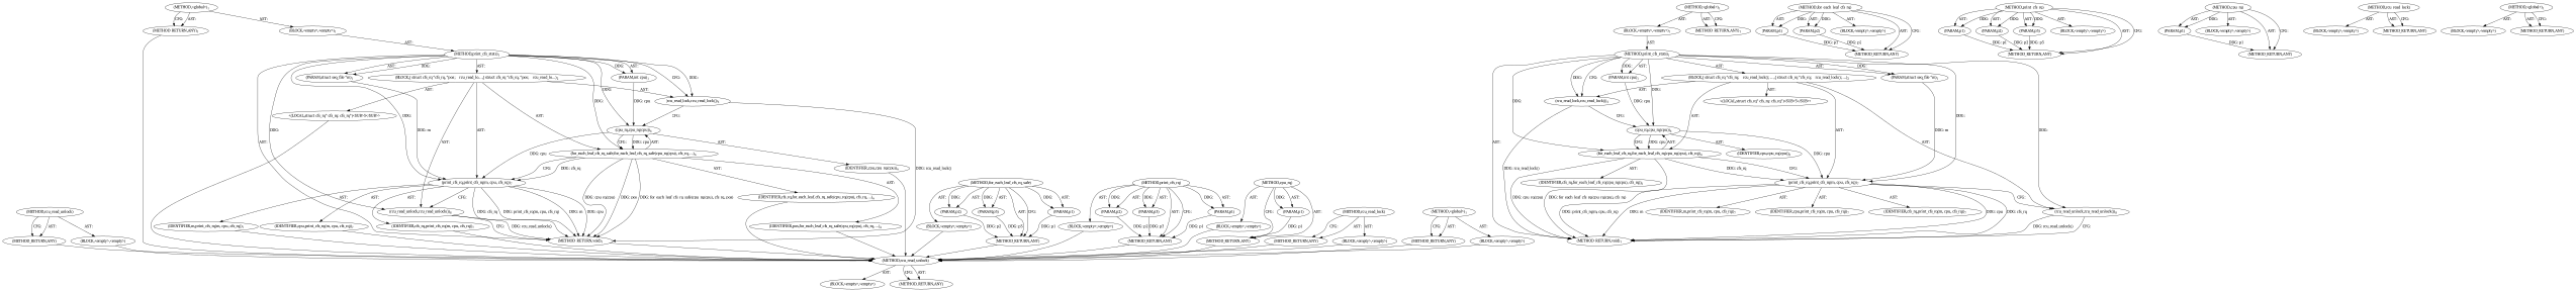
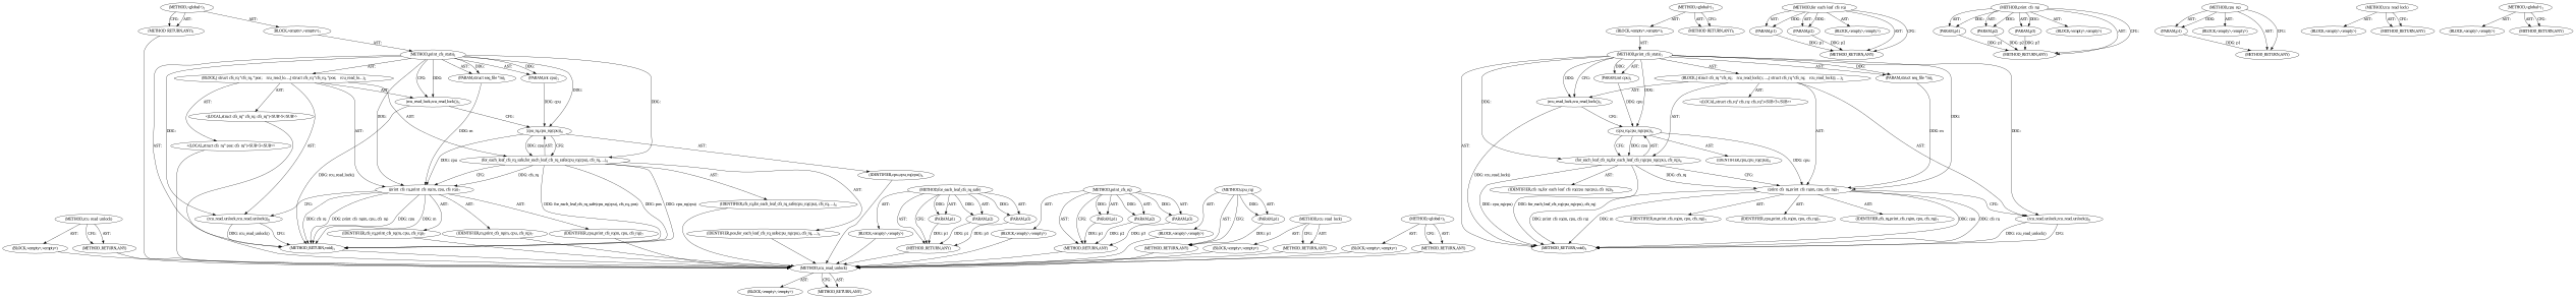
  digraph {
    fontname="PT Serif"
    node [fontname="PT Serif"]
    edge [fontname="PT Serif"]
    n1 [label=<(METHOD,rcu_read_unlock)>]
    n2 [label=<(BLOCK,&lt;empty&gt;,&lt;empty&gt;)>]
    n3 [label=<(METHOD_RETURN,ANY)>]
    n4 [label=<(METHOD,rcu_read_unlock)>]
    n5 [label=<(METHOD,&lt;global&gt;)<SUB>1</SUB>>]
    n6 [label=<(BLOCK,&lt;empty&gt;,&lt;empty&gt;)<SUB>1</SUB>>]
    n7 [label=<(METHOD_RETURN,ANY)<SUB>1</SUB>>]
    n8 [label=<(METHOD,print_cfs_stats)<SUB>1</SUB>>]
    n9 [label=<(PARAM,struct seq_file *m)<SUB>1</SUB>>]
    n10 [label=<(PARAM,int cpu)<SUB>1</SUB>>]
    n11 [label=<(BLOCK,{ 	struct cfs_rq *cfs_rq, *pos;    	rcu_read_lo...,{ 	struct cfs_rq *cfs_rq, *pos;    	rcu_read_lo...)<SUB>2</SUB>>]
    n12 [label=<(rcu_read_lock,rcu_read_lock())<SUB>5</SUB>>]
    n13 [label=<(for_each_leaf_cfs_rq_safe,for_each_leaf_cfs_rq_safe(cpu_rq(cpu), cfs_rq, ...)<SUB>6</SUB>>]
    n14 [label=<(cpu_rq,cpu_rq(cpu))<SUB>6</SUB>>]
    n15 [label=<(print_cfs_rq,print_cfs_rq(m, cpu, cfs_rq))<SUB>7</SUB>>]
    n16 [label=<(rcu_read_unlock,rcu_read_unlock())<SUB>8</SUB>>]
    n17 [label=<(METHOD_RETURN,void)<SUB>1</SUB>>]
    n18 [label="<(LOCAL,struct cfs_rq* cfs_rq: cfs_rq*)<SUB>3</SUB>>"]
+   n19 [label="<(LOCAL,struct cfs_rq* pos: cfs_rq*)<SUB>3</SUB>>"]
    n20 [label=<(IDENTIFIER,cfs_rq,for_each_leaf_cfs_rq_safe(cpu_rq(cpu), cfs_rq, ...)<SUB>6</SUB>>]
    n21 [label=<(IDENTIFIER,pos,for_each_leaf_cfs_rq_safe(cpu_rq(cpu), cfs_rq, ...)<SUB>6</SUB>>]
    n22 [label=<(IDENTIFIER,cpu,cpu_rq(cpu))<SUB>6</SUB>>]
    n23 [label=<(IDENTIFIER,m,print_cfs_rq(m, cpu, cfs_rq))<SUB>7</SUB>>]
    n24 [label=<(IDENTIFIER,cpu,print_cfs_rq(m, cpu, cfs_rq))<SUB>7</SUB>>]
    n25 [label=<(IDENTIFIER,cfs_rq,print_cfs_rq(m, cpu, cfs_rq))<SUB>7</SUB>>]
    n26 [label=<(METHOD,for_each_leaf_cfs_rq_safe)>]
    n27 [label=<(PARAM,p1)>]
    n28 [label=<(PARAM,p2)>]
    n29 [label=<(PARAM,p3)>]
    n30 [label=<(BLOCK,&lt;empty&gt;,&lt;empty&gt;)>]
    n31 [label=<(METHOD_RETURN,ANY)>]
    n32 [label=<(METHOD,print_cfs_rq)>]
    n33 [label=<(PARAM,p1)>]
    n34 [label=<(PARAM,p2)>]
    n35 [label=<(PARAM,p3)>]
    n36 [label=<(BLOCK,&lt;empty&gt;,&lt;empty&gt;)>]
    n37 [label=<(METHOD_RETURN,ANY)>]
    n38 [label=<(METHOD,cpu_rq)>]
    n39 [label=<(PARAM,p1)>]
    n40 [label=<(BLOCK,&lt;empty&gt;,&lt;empty&gt;)>]
    n41 [label=<(METHOD_RETURN,ANY)>]
    n42 [label=<(METHOD,rcu_read_lock)>]
    n43 [label=<(BLOCK,&lt;empty&gt;,&lt;empty&gt;)>]
    n44 [label=<(METHOD_RETURN,ANY)>]
    n45 [label=<(METHOD,&lt;global&gt;)<SUB>1</SUB>>]
    n46 [label=<(BLOCK,&lt;empty&gt;,&lt;empty&gt;)>]
    n47 [label=<(METHOD_RETURN,ANY)>]
    n48 [label=<(BLOCK,&lt;empty&gt;,&lt;empty&gt;)>]
    n49 [label=<(METHOD_RETURN,ANY)>]
    n50 [label=<(METHOD,&lt;global&gt;)<SUB>1</SUB>>]
    n51 [label=<(BLOCK,&lt;empty&gt;,&lt;empty&gt;)<SUB>1</SUB>>]
    n52 [label=<(METHOD_RETURN,ANY)<SUB>1</SUB>>]
    n53 [label=<(METHOD,print_cfs_stats)<SUB>1</SUB>>]
    n54 [label=<(PARAM,struct seq_file *m)<SUB>1</SUB>>]
    n55 [label=<(PARAM,int cpu)<SUB>1</SUB>>]
    n56 [label=<(BLOCK,{ 	struct cfs_rq *cfs_rq;    	rcu_read_lock(); ...,{ 	struct cfs_rq *cfs_rq;    	rcu_read_lock(); ...)<SUB>2</SUB>>]
    n57 [label=<(rcu_read_lock,rcu_read_lock())<SUB>5</SUB>>]
    n58 [label=<(for_each_leaf_cfs_rq,for_each_leaf_cfs_rq(cpu_rq(cpu), cfs_rq))<SUB>6</SUB>>]
    n59 [label=<(cpu_rq,cpu_rq(cpu))<SUB>6</SUB>>]
    n60 [label=<(print_cfs_rq,print_cfs_rq(m, cpu, cfs_rq))<SUB>7</SUB>>]
    n61 [label=<(rcu_read_unlock,rcu_read_unlock())<SUB>8</SUB>>]
    n62 [label=<(METHOD_RETURN,void)<SUB>1</SUB>>]
    n63 [label="<(LOCAL,struct cfs_rq* cfs_rq: cfs_rq*)<SUB>3</SUB>>"]
    n64 [label=<(IDENTIFIER,cfs_rq,for_each_leaf_cfs_rq(cpu_rq(cpu), cfs_rq))<SUB>6</SUB>>]
    n65 [label=<(IDENTIFIER,cpu,cpu_rq(cpu))<SUB>6</SUB>>]
    n66 [label=<(IDENTIFIER,m,print_cfs_rq(m, cpu, cfs_rq))<SUB>7</SUB>>]
    n67 [label=<(IDENTIFIER,cpu,print_cfs_rq(m, cpu, cfs_rq))<SUB>7</SUB>>]
    n68 [label=<(IDENTIFIER,cfs_rq,print_cfs_rq(m, cpu, cfs_rq))<SUB>7</SUB>>]
    n69 [label=<(METHOD,for_each_leaf_cfs_rq)>]
    n70 [label=<(PARAM,p1)>]
    n71 [label=<(PARAM,p2)>]
    n72 [label=<(BLOCK,&lt;empty&gt;,&lt;empty&gt;)>]
    n73 [label=<(METHOD_RETURN,ANY)>]
    n74 [label=<(METHOD,print_cfs_rq)>]
    n75 [label=<(PARAM,p1)>]
    n76 [label=<(PARAM,p2)>]
    n77 [label=<(PARAM,p3)>]
    n78 [label=<(BLOCK,&lt;empty&gt;,&lt;empty&gt;)>]
    n79 [label=<(METHOD_RETURN,ANY)>]
    n80 [label=<(METHOD,cpu_rq)>]
    n81 [label=<(PARAM,p1)>]
    n82 [label=<(BLOCK,&lt;empty&gt;,&lt;empty&gt;)>]
    n83 [label=<(METHOD_RETURN,ANY)>]
    n84 [label=<(METHOD,rcu_read_lock)>]
    n85 [label=<(BLOCK,&lt;empty&gt;,&lt;empty&gt;)>]
    n86 [label=<(METHOD_RETURN,ANY)>]
    n87 [label=<(METHOD,&lt;global&gt;)<SUB>1</SUB>>]
    n88 [label=<(BLOCK,&lt;empty&gt;,&lt;empty&gt;)>]
    n89 [label=<(METHOD_RETURN,ANY)>]
    n1 -> n2 [label="AST: "]
    n1 -> n3 [label="AST: "]
    n1 -> n3 [label="CFG: "]
    n2 -> n4
    n3 -> n4
    n4 -> n48 [label="AST: "]
    n4 -> n49 [label="AST: "]
    n4 -> n49 [label="CFG: "]
    n5 -> n6 [label="AST: "]
    n5 -> n7 [label="AST: "]
    n5 -> n7 [label="CFG: "]
    n6 -> n8 [label="AST: "]
    n7 -> n4
    n8 -> n9 [label="AST: "]
    n8 -> n9 [label="DDG: "]
    n8 -> n10 [label="AST: "]
    n8 -> n10 [label="DDG: "]
    n8 -> n11 [label="AST: "]
    n8 -> n12 [label="CFG: "]
    n8 -> n12 [label="DDG: "]
    n8 -> n13 [label="DDG: "]
    n8 -> n14 [label="DDG: "]
    n8 -> n15 [label="DDG: "]
    n8 -> n16 [label="DDG: "]
    n8 -> n17 [label="AST: "]
    n9 -> n15 [label="DDG: m"]
    n10 -> n14 [label="DDG: cpu"]
    n11 -> n12 [label="AST: "]
    n11 -> n13 [label="AST: "]
    n11 -> n15 [label="AST: "]
    n11 -> n16 [label="AST: "]
    n11 -> n18 [label="AST: "]
+   n11 -> n19 [label="AST: "]
    n12 -> n14 [label="CFG: "]
    n12 -> n17 [label="DDG: rcu_read_lock()"]
    n13 -> n14 [label="AST: "]
    n13 -> n15 [label="CFG: "]
    n13 -> n15 [label="DDG: cfs_rq"]
    n13 -> n17 [label="DDG: cpu_rq(cpu)"]
    n13 -> n17 [label="DDG: pos"]
    n13 -> n17 [label="DDG: for_each_leaf_cfs_rq_safe(cpu_rq(cpu), cfs_rq, pos)"]
    n13 -> n20 [label="AST: "]
    n13 -> n21 [label="AST: "]
    n14 -> n13 [label="CFG: "]
    n14 -> n13 [label="DDG: cpu"]
    n14 -> n15 [label="DDG: cpu"]
    n14 -> n22 [label="AST: "]
    n15 -> n16 [label="CFG: "]
    n15 -> n17 [label="DDG: m"]
    n15 -> n17 [label="DDG: cpu"]
    n15 -> n17 [label="DDG: cfs_rq"]
    n15 -> n17 [label="DDG: print_cfs_rq(m, cpu, cfs_rq)"]
    n15 -> n23 [label="AST: "]
    n15 -> n24 [label="AST: "]
    n15 -> n25 [label="AST: "]
    n16 -> n17 [label="CFG: "]
    n16 -> n17 [label="DDG: rcu_read_unlock()"]
    n17 -> n4
    n18 -> n4
+   n19 -> n4
    n20 -> n4
    n21 -> n4
    n22 -> n4
    n23 -> n4
    n24 -> n4
    n25 -> n4
    n26 -> n27 [label="AST: "]
    n26 -> n27 [label="DDG: "]
    n26 -> n28 [label="AST: "]
    n26 -> n28 [label="DDG: "]
    n26 -> n29 [label="AST: "]
    n26 -> n29 [label="DDG: "]
    n26 -> n30 [label="AST: "]
    n26 -> n31 [label="AST: "]
    n26 -> n31 [label="CFG: "]
    n27 -> n31 [label="DDG: p1"]
    n28 -> n31 [label="DDG: p2"]
    n29 -> n31 [label="DDG: p3"]
    n30 -> n4
    n31 -> n4
    n32 -> n33 [label="AST: "]
    n32 -> n33 [label="DDG: "]
    n32 -> n34 [label="AST: "]
    n32 -> n34 [label="DDG: "]
    n32 -> n35 [label="AST: "]
    n32 -> n35 [label="DDG: "]
    n32 -> n36 [label="AST: "]
    n32 -> n37 [label="AST: "]
    n32 -> n37 [label="CFG: "]
    n33 -> n37 [label="DDG: p1"]
    n34 -> n37 [label="DDG: p2"]
    n35 -> n37 [label="DDG: p3"]
    n36 -> n4
    n37 -> n4
    n38 -> n39 [label="AST: "]
    n38 -> n39 [label="DDG: "]
    n38 -> n40 [label="AST: "]
    n38 -> n41 [label="AST: "]
    n38 -> n41 [label="CFG: "]
    n39 -> n41 [label="DDG: p1"]
    n40 -> n4
    n41 -> n4
    n42 -> n43 [label="AST: "]
    n42 -> n44 [label="AST: "]
    n42 -> n44 [label="CFG: "]
    n43 -> n4
    n44 -> n4
    n45 -> n46 [label="AST: "]
    n45 -> n47 [label="AST: "]
    n45 -> n47 [label="CFG: "]
    n46 -> n4
    n47 -> n4
    n50 -> n51 [label="AST: "]
    n50 -> n52 [label="AST: "]
    n50 -> n52 [label="CFG: "]
    n51 -> n53 [label="AST: "]
    n53 -> n54 [label="AST: "]
    n53 -> n54 [label="DDG: "]
    n53 -> n55 [label="AST: "]
    n53 -> n55 [label="DDG: "]
    n53 -> n56 [label="AST: "]
    n53 -> n57 [label="CFG: "]
    n53 -> n57 [label="DDG: "]
    n53 -> n58 [label="DDG: "]
    n53 -> n59 [label="DDG: "]
    n53 -> n60 [label="DDG: "]
    n53 -> n61 [label="DDG: "]
    n53 -> n62 [label="AST: "]
    n54 -> n60 [label="DDG: m"]
    n55 -> n59 [label="DDG: cpu"]
    n56 -> n57 [label="AST: "]
    n56 -> n58 [label="AST: "]
    n56 -> n60 [label="AST: "]
    n56 -> n61 [label="AST: "]
    n56 -> n63 [label="AST: "]
    n57 -> n59 [label="CFG: "]
    n57 -> n62 [label="DDG: rcu_read_lock()"]
    n58 -> n59 [label="AST: "]
    n58 -> n60 [label="CFG: "]
    n58 -> n60 [label="DDG: cfs_rq"]
    n58 -> n62 [label="DDG: cpu_rq(cpu)"]
    n58 -> n62 [label="DDG: for_each_leaf_cfs_rq(cpu_rq(cpu), cfs_rq)"]
    n58 -> n64 [label="AST: "]
    n59 -> n58 [label="CFG: "]
    n59 -> n58 [label="DDG: cpu"]
    n59 -> n60 [label="DDG: cpu"]
    n59 -> n65 [label="AST: "]
    n60 -> n61 [label="CFG: "]
    n60 -> n62 [label="DDG: m"]
    n60 -> n62 [label="DDG: cpu"]
    n60 -> n62 [label="DDG: cfs_rq"]
    n60 -> n62 [label="DDG: print_cfs_rq(m, cpu, cfs_rq)"]
    n60 -> n66 [label="AST: "]
    n60 -> n67 [label="AST: "]
    n60 -> n68 [label="AST: "]
    n61 -> n62 [label="CFG: "]
    n61 -> n62 [label="DDG: rcu_read_unlock()"]
    n69 -> n70 [label="AST: "]
    n69 -> n70 [label="DDG: "]
    n69 -> n71 [label="AST: "]
    n69 -> n71 [label="DDG: "]
    n69 -> n72 [label="AST: "]
    n69 -> n73 [label="AST: "]
    n69 -> n73 [label="CFG: "]
    n70 -> n73 [label="DDG: p1"]
    n71 -> n73 [label="DDG: p2"]
    n74 -> n75 [label="AST: "]
    n74 -> n75 [label="DDG: "]
    n74 -> n76 [label="AST: "]
    n74 -> n76 [label="DDG: "]
    n74 -> n77 [label="AST: "]
    n74 -> n77 [label="DDG: "]
    n74 -> n78 [label="AST: "]
    n74 -> n79 [label="AST: "]
    n74 -> n79 [label="CFG: "]
    n75 -> n79 [label="DDG: p1"]
    n76 -> n79 [label="DDG: p2"]
    n77 -> n79 [label="DDG: p3"]
    n80 -> n81 [label="AST: "]
    n80 -> n81 [label="DDG: "]
    n80 -> n82 [label="AST: "]
    n80 -> n83 [label="AST: "]
    n80 -> n83 [label="CFG: "]
    n81 -> n83 [label="DDG: p1"]
    n84 -> n85 [label="AST: "]
    n84 -> n86 [label="AST: "]
    n84 -> n86 [label="CFG: "]
    n87 -> n88 [label="AST: "]
    n87 -> n89 [label="AST: "]
    n87 -> n89 [label="CFG: "]
  }
